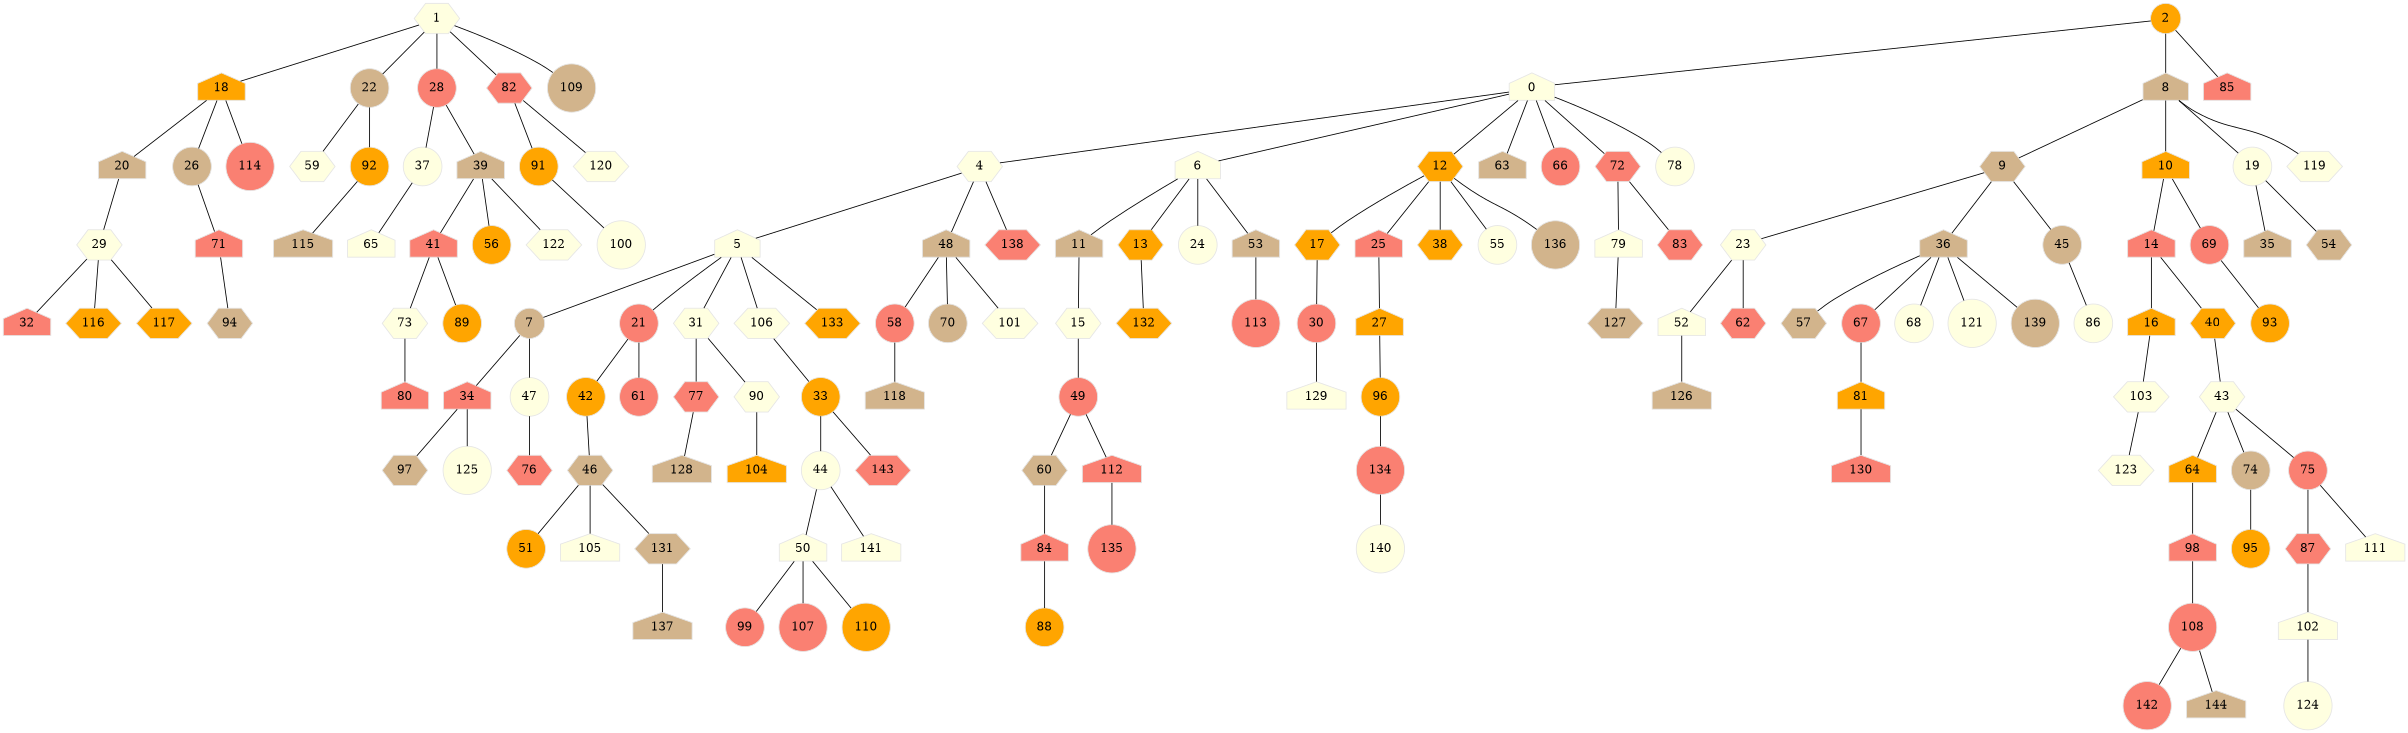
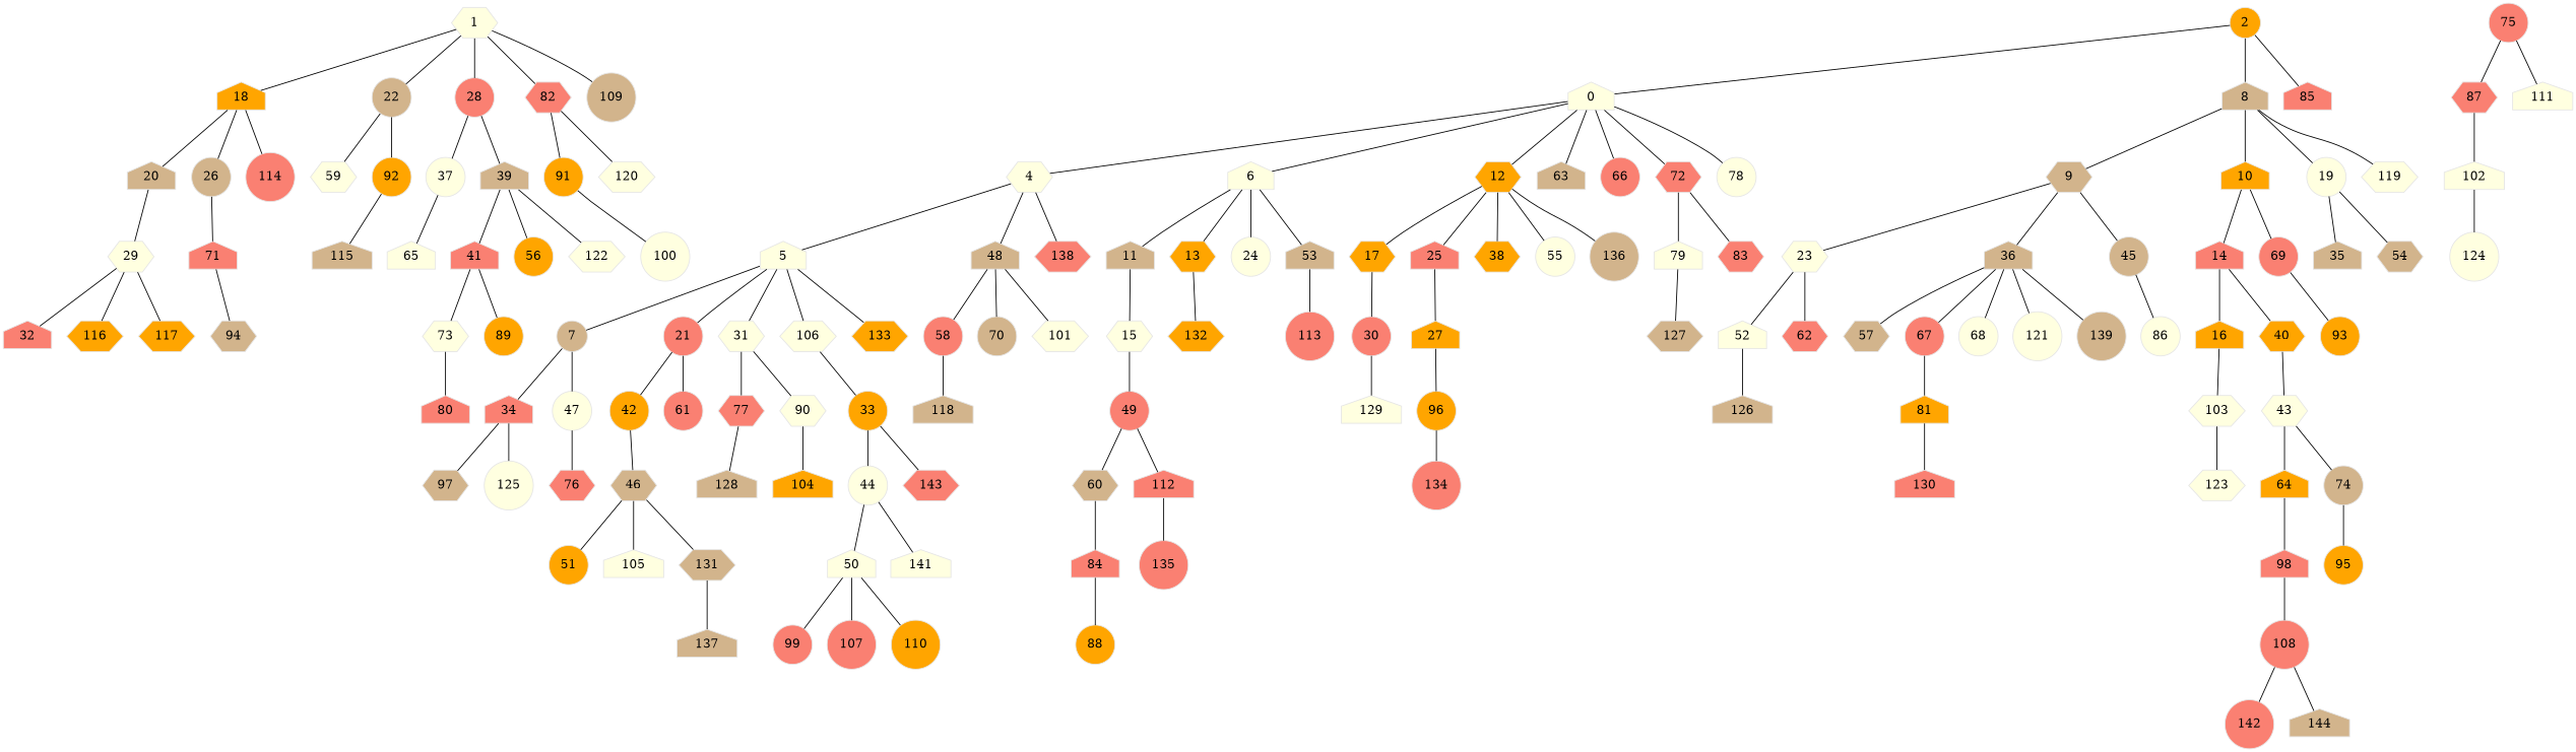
  graph {
    node [color=gray90 fillcolor=lightyellow shape=circle style=filled]
    1 [shape=hexagon]
    18 [fillcolor=orange shape=house]
    22 [fillcolor=tan]
    28 [fillcolor=salmon]
    82 [fillcolor=salmon shape=hexagon]
    109 [fillcolor=tan]
    2 [fillcolor=orange]
    n8 [label=0 shape=house]
    8 [fillcolor=tan shape=house]
    85 [fillcolor=salmon shape=house]
    20 [fillcolor=tan shape=house]
    26 [fillcolor=tan]
    114 [fillcolor=salmon]
    59 [shape=hexagon]
    92 [fillcolor=orange]
    37
    39 [fillcolor=tan shape=house]
    91 [fillcolor=orange]
    120 [shape=hexagon]
    4 [shape=hexagon]
    6 [shape=house]
    12 [fillcolor=orange shape=hexagon]
    63 [fillcolor=tan shape=house]
    66 [fillcolor=salmon]
    72 [fillcolor=salmon shape=hexagon]
    78
    9 [fillcolor=tan shape=hexagon]
    10 [fillcolor=orange shape=house]
    19
    119 [shape=hexagon]
    5 [shape=house]
    48 [fillcolor=tan shape=house]
    138 [fillcolor=salmon shape=hexagon]
    11 [fillcolor=tan shape=house]
    13 [fillcolor=orange shape=hexagon]
    24
    53 [fillcolor=tan shape=house]
    17 [fillcolor=orange shape=hexagon]
    25 [fillcolor=salmon shape=house]
    38 [fillcolor=orange shape=hexagon]
    55
    136 [fillcolor=tan]
    79 [shape=house]
    83 [fillcolor=salmon shape=hexagon]
    7 [fillcolor=tan]
    21 [fillcolor=salmon]
    31 [shape=hexagon]
    106 [shape=hexagon]
    133 [fillcolor=orange shape=hexagon]
    58 [fillcolor=salmon]
    70 [fillcolor=tan]
    101 [shape=hexagon]
    34 [fillcolor=salmon shape=house]
    47
    42 [fillcolor=orange]
    61 [fillcolor=salmon]
    77 [fillcolor=salmon shape=hexagon]
    90 [shape=hexagon]
    33 [fillcolor=orange]
    44
    143 [fillcolor=salmon shape=hexagon]
    15 [shape=hexagon]
    132 [fillcolor=orange shape=hexagon]
    113 [fillcolor=salmon]
    97 [fillcolor=tan shape=hexagon]
    125
    76 [fillcolor=salmon shape=hexagon]
    23 [shape=hexagon]
    36 [fillcolor=tan shape=house]
    45 [fillcolor=tan]
    14 [fillcolor=salmon shape=house]
    69 [fillcolor=salmon]
    35 [fillcolor=tan shape=house]
    54 [fillcolor=tan shape=hexagon]
    52 [shape=house]
    62 [fillcolor=salmon shape=hexagon]
    57 [fillcolor=tan shape=hexagon]
    67 [fillcolor=salmon]
    68
    121
    139 [fillcolor=tan]
    86
    16 [fillcolor=orange shape=house]
    40 [fillcolor=orange shape=hexagon]
    93 [fillcolor=orange]
    49 [fillcolor=salmon]
    30 [fillcolor=salmon]
    27 [fillcolor=orange shape=house]
    103 [shape=hexagon]
    43 [shape=hexagon]
    60 [fillcolor=tan shape=hexagon]
    112 [fillcolor=salmon shape=house]
    123 [shape=hexagon]
    129 [shape=house]
    29 [shape=hexagon]
    71 [fillcolor=salmon shape=house]
    32 [fillcolor=salmon shape=house]
    116 [fillcolor=orange shape=hexagon]
    117 [fillcolor=orange shape=hexagon]
    46 [fillcolor=tan shape=hexagon]
    115 [fillcolor=tan shape=house]
    126 [fillcolor=tan shape=house]
    96 [fillcolor=orange]
    94 [fillcolor=tan shape=hexagon]
    134 [fillcolor=salmon]
    65 [shape=house]
    41 [fillcolor=salmon shape=house]
    56 [fillcolor=orange]
    122 [shape=hexagon]
    128 [fillcolor=tan shape=house]
    104 [fillcolor=orange shape=house]
    50 [shape=house]
    141 [shape=house]
    81 [fillcolor=orange shape=house]
    73 [shape=hexagon]
    89 [fillcolor=orange]
    64 [fillcolor=orange shape=house]
    74 [fillcolor=tan]
    75 [fillcolor=salmon]
    80 [fillcolor=salmon shape=house]
    51 [fillcolor=orange]
    105 [shape=house]
    131 [fillcolor=tan shape=hexagon]
    98 [fillcolor=salmon shape=house]
    95 [fillcolor=orange]
    87 [fillcolor=salmon shape=hexagon]
    111 [shape=house]
    99 [fillcolor=salmon]
    107 [fillcolor=salmon]
    110 [fillcolor=orange]
    137 [fillcolor=tan shape=house]
    118 [fillcolor=tan shape=house]
    84 [fillcolor=salmon shape=house]
    135 [fillcolor=salmon]
    88 [fillcolor=orange]
    108 [fillcolor=salmon]
    130 [fillcolor=salmon shape=house]
    127 [fillcolor=tan shape=hexagon]
    102 [shape=house]
    100
    124
-   140
    142 [fillcolor=salmon]
    144 [fillcolor=tan shape=house]
    1 -- 18
    1 -- 22
    1 -- 28
    1 -- 82
    1 -- 109
    18 -- 20
    18 -- 26
    18 -- 114
    22 -- 59
    22 -- 92
    28 -- 37
    28 -- 39
    82 -- 91
    82 -- 120
    2 -- n8
    2 -- 8
    2 -- 85
    n8 -- 4
    n8 -- 6
    n8 -- 12
    n8 -- 63
    n8 -- 66
    n8 -- 72
    n8 -- 78
    8 -- 9
    8 -- 10
    8 -- 19
    8 -- 119
    20 -- 29
    26 -- 71
    92 -- 115
    37 -- 65
    39 -- 41
    39 -- 56
    39 -- 122
    91 -- 100
    4 -- 5
    4 -- 48
    4 -- 138
    6 -- 11
    6 -- 13
    6 -- 24
    6 -- 53
    12 -- 17
    12 -- 25
    12 -- 38
    12 -- 55
    12 -- 136
    72 -- 79
    72 -- 83
    9 -- 23
    9 -- 36
    9 -- 45
    10 -- 14
    10 -- 69
    19 -- 35
    19 -- 54
    5 -- 7
    5 -- 21
    5 -- 31
    5 -- 106
    5 -- 133
    48 -- 58
    48 -- 70
    48 -- 101
    11 -- 15
    13 -- 132
    53 -- 113
    17 -- 30
    25 -- 27
    79 -- 127
    7 -- 34
    7 -- 47
    21 -- 42
    21 -- 61
    31 -- 77
    31 -- 90
    106 -- 33
    58 -- 118
    34 -- 97
    34 -- 125
    47 -- 76
    42 -- 46
    77 -- 128
    90 -- 104
    33 -- 44
    33 -- 143
    44 -- 50
    44 -- 141
    15 -- 49
    23 -- 52
    23 -- 62
    36 -- 57
    36 -- 67
    36 -- 68
    36 -- 121
    36 -- 139
    45 -- 86
    14 -- 16
    14 -- 40
    69 -- 93
    52 -- 126
    67 -- 81
    16 -- 103
    40 -- 43
    49 -- 60
    49 -- 112
    30 -- 129
    27 -- 96
    103 -- 123
    43 -- 64
    43 -- 74
-   43 -- 75
    60 -- 84
    112 -- 135
    29 -- 32
    29 -- 116
    29 -- 117
    71 -- 94
    46 -- 51
    46 -- 105
    46 -- 131
    96 -- 134
-   134 -- 140
    41 -- 73
    41 -- 89
    50 -- 99
    50 -- 107
    50 -- 110
    81 -- 130
    73 -- 80
    64 -- 98
    74 -- 95
    75 -- 87
    75 -- 111
    131 -- 137
    98 -- 108
    87 -- 102
    84 -- 88
    108 -- 142
    108 -- 144
    102 -- 124
  }
